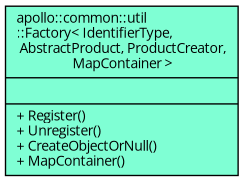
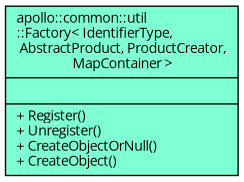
  digraph {
    fontname="Open Sans"
-   n1 [color=black fillcolor=aquamarine fontcolor=black fontname="Open Sans" fontsize=10 height=0.2 label="{apollo::common::util\l::Factory\< IdentifierType,\l AbstractProduct, ProductCreator,\l MapContainer \>\n||+ Register()\l+ Unregister()\l+ CreateObjectOrNull()\l+ MapContainer()\l}" shape=record style=filled width=0.4]
+   n1 [color=black fillcolor=aquamarine fontcolor=black fontname="Open Sans" fontsize=10 height=0.2 label="{apollo::common::util\l::Factory\< IdentifierType,\l AbstractProduct, ProductCreator,\l MapContainer \>\n||+ Register()\l+ Unregister()\l+ CreateObjectOrNull()\l+ CreateObject()\l}" shape=record style=filled width=0.4]
  }
